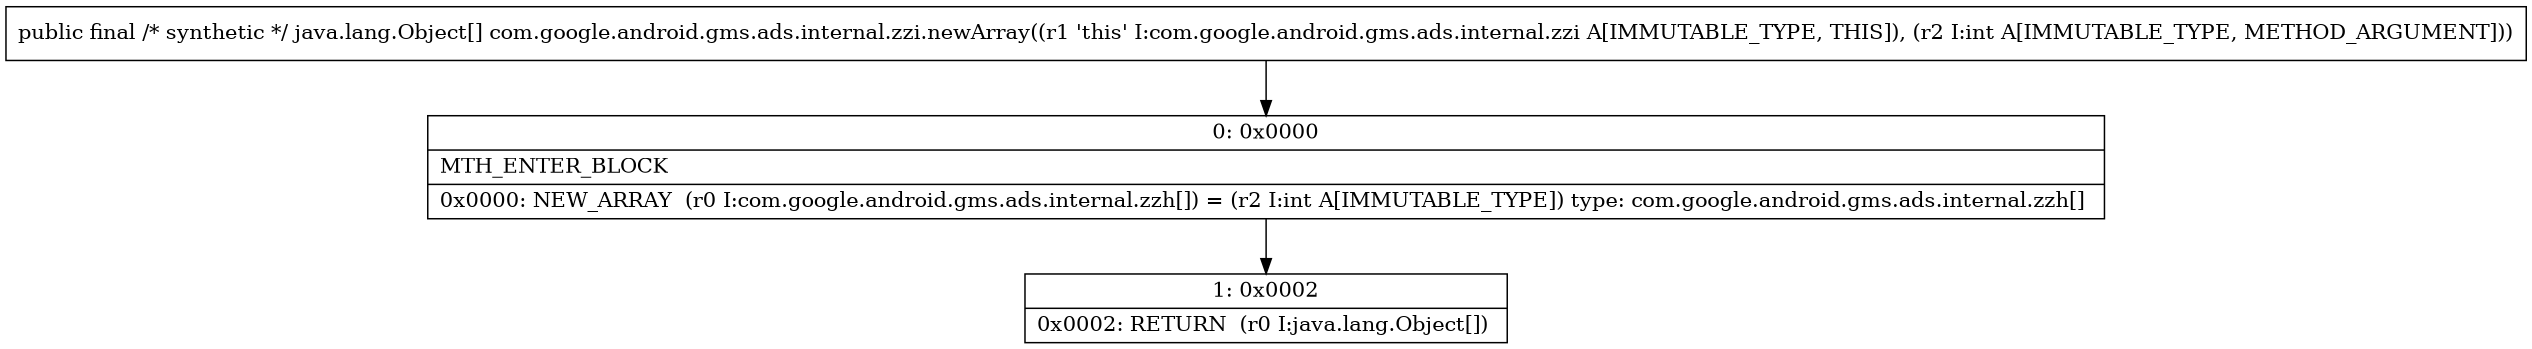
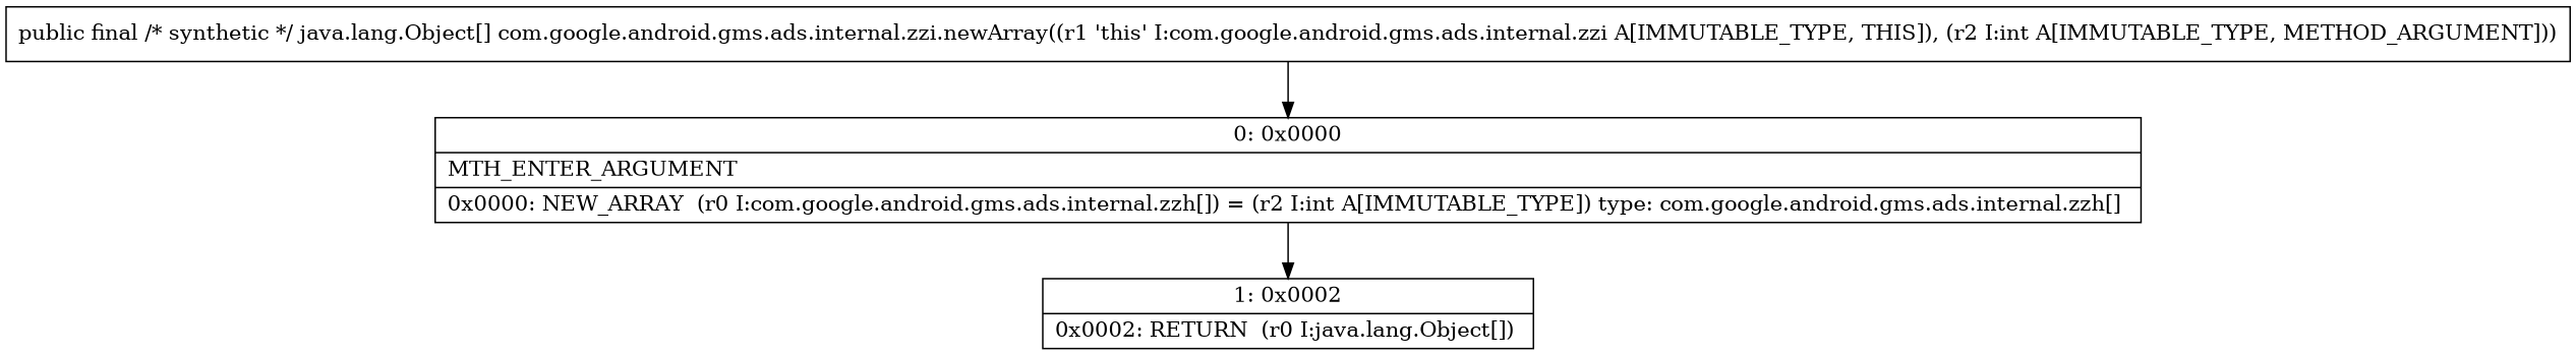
  digraph {
    node [shape=record]
-   n1 [label="{0\:\ 0x0000|MTH_ENTER_BLOCK\l|0x0000: NEW_ARRAY  (r0 I:com.google.android.gms.ads.internal.zzh[]) = (r2 I:int A[IMMUTABLE_TYPE]) type: com.google.android.gms.ads.internal.zzh[] \l}"]
+   n1 [label="{0\:\ 0x0000|MTH_ENTER_ARGUMENT\l|0x0000: NEW_ARRAY  (r0 I:com.google.android.gms.ads.internal.zzh[]) = (r2 I:int A[IMMUTABLE_TYPE]) type: com.google.android.gms.ads.internal.zzh[] \l}"]
    n2 [label="{1\:\ 0x0002|0x0002: RETURN  (r0 I:java.lang.Object[]) \l}"]
    n3 [label="{public final \/* synthetic *\/ java.lang.Object[] com.google.android.gms.ads.internal.zzi.newArray((r1 'this' I:com.google.android.gms.ads.internal.zzi A[IMMUTABLE_TYPE, THIS]), (r2 I:int A[IMMUTABLE_TYPE, METHOD_ARGUMENT])) }"]
    n1 -> n2
    n3 -> n1
  }
